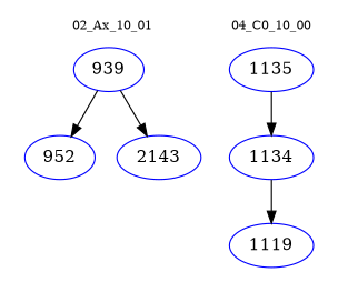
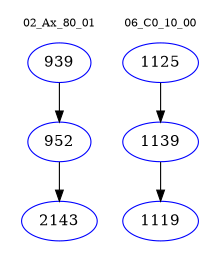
  digraph {
    node [color=blue]
    edge [color=black]
    n1 [label=952]
    n2 [label=939]
    n3 [label=2143]
-   n4 [label=1134]
+   n4 [label=1139]
    n5 [label=1119]
-   n6 [label=1135]
+   n6 [label=1125]
    subgraph cluster_1 {
      color=white
      fontsize=10
-     label="02_Ax_10_01"
+     label="02_Ax_80_01"
      n1
      n2
      n3
    }
    subgraph cluster_2 {
      color=white
      fontsize=10
-     label="04_C0_10_00"
+     label="06_C0_10_00"
      n4
      n5
      n6
    }
-   n2 -> n3
+   n1 -> n3
    n2 -> n1
    n4 -> n5
    n6 -> n4
  }
